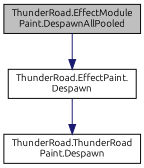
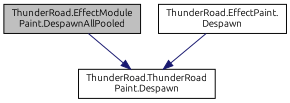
  digraph {
    fontname=Ubuntu
    rankdir=TB
    node [color=black fillcolor=white fontname=Ubuntu fontsize=10 shape=record style=filled]
    edge [color=midnightblue fontname=Ubuntu fontsize=10 labelfontname=Helvetica labelfontsize=10 style=solid]
    n1 [fillcolor=grey75 fontcolor=black height=0.2 label="ThunderRoad.EffectModule\lPaint.DespawnAllPooled" width=0.4]
    n2 [height=0.2 label="ThunderRoad.EffectPaint.\lDespawn" width=0.4]
    n3 [height=0.2 label="ThunderRoad.ThunderRoad\lPaint.Despawn" width=0.4]
-   n1 -> n2
+   n1 -> n3
    n2 -> n3
  }
